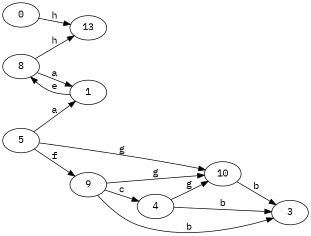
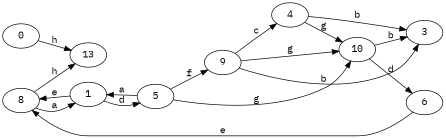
  strict digraph {
    fontname="IBM Plex Mono"
    rankdir=LR
    node [fontname="IBM Plex Mono"]
    edge [fontname="IBM Plex Mono"]
    0
    13
    1
    5
    n5 [label=8]
    n6 [label=10]
    9
    4
    3
+   6
    0 -> 13 [label=h]
+   1 -> 5 [label=d]
    1 -> n5 [label=e]
    5 -> 1 [label=a]
    5 -> n6 [label=g]
    5 -> 9 [label=f]
    n5 -> 13 [label=h]
    n5 -> 1 [label=a]
    n6 -> 3 [label=b]
+   n6 -> 6 [label=d]
    9 -> n6 [label=g]
    9 -> 4 [label=c]
    9 -> 3 [label=b]
    4 -> n6 [label=g]
    4 -> 3 [label=b]
+   6 -> n5 [label=e]
  }
